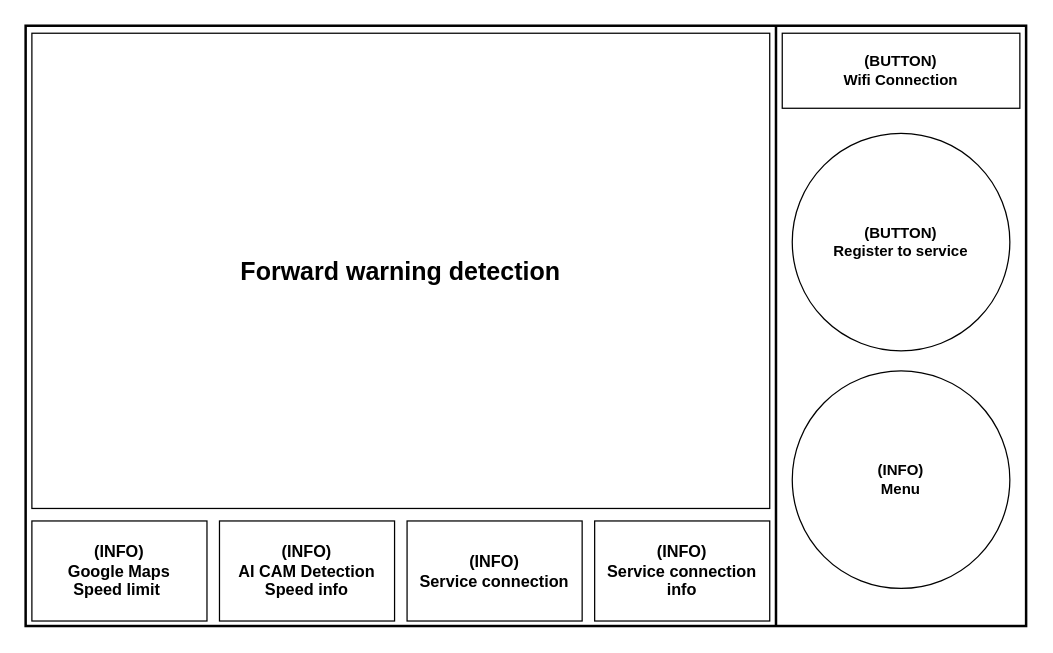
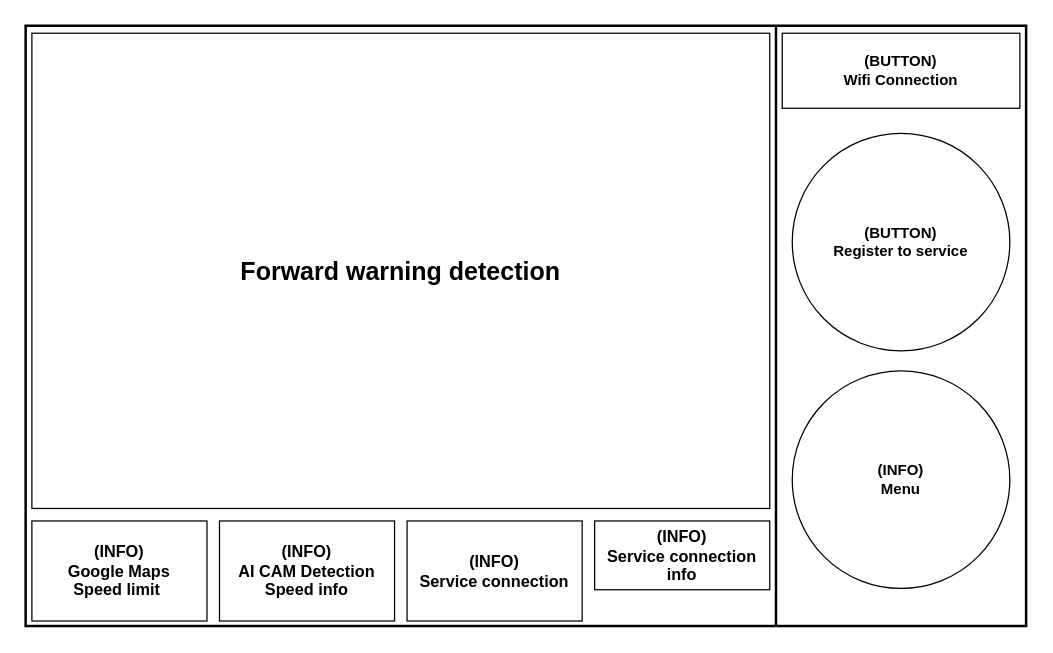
  <mxCell id="0" />
  <mxCell id="1" parent="0" />
  <mxCell id="2" value="" style="rounded=0;whiteSpace=wrap;html=1;strokeWidth=2;" parent="1" vertex="1"><mxGeometry x="20" y="20" width="800" height="480" as="geometry" /></mxCell>
  <mxCell id="3" value="" style="endArrow=none;html=1;rounded=0;entryX=0.75;entryY=0;entryDx=0;entryDy=0;exitX=0.75;exitY=1;exitDx=0;exitDy=0;strokeWidth=2;" parent="1" source="2" target="2" edge="1"><mxGeometry width="50" height="50" relative="1" as="geometry"><mxPoint x="395" y="406" as="sourcePoint" /><mxPoint x="445" y="356" as="targetPoint" /></mxGeometry></mxCell>
  <mxCell id="4" value="&lt;div&gt;&lt;font style=&quot;font-size: 13px;&quot;&gt;&lt;b&gt;(INFO)&lt;/b&gt;&lt;/font&gt;&lt;/div&gt;&lt;font style=&quot;font-size: 13px;&quot;&gt;&lt;b&gt;Google Maps&lt;/b&gt;&lt;/font&gt;&lt;div&gt;&lt;b&gt;&lt;font style=&quot;font-size: 13px;&quot;&gt;Speed limit&lt;/font&gt;&lt;span style=&quot;font-size: 13px; background-color: transparent; color: light-dark(rgb(0, 0, 0), rgb(255, 255, 255));&quot;&gt;&amp;nbsp;&lt;/span&gt;&lt;/b&gt;&lt;/div&gt;" style="rounded=0;whiteSpace=wrap;html=1;" parent="1" vertex="1"><mxGeometry x="25" y="416" width="140" height="80" as="geometry" /></mxCell>
  <mxCell id="5" value="&lt;div&gt;&lt;b&gt;&lt;span style=&quot;font-size: 13px;&quot;&gt;(INFO)&lt;/span&gt;&lt;span style=&quot;font-size: 13px;&quot;&gt;&lt;/span&gt;&lt;/b&gt;&lt;/div&gt;&lt;span style=&quot;font-size: 13px;&quot;&gt;&lt;b&gt;AI CAM Detection&lt;/b&gt;&lt;/span&gt;&lt;div&gt;&lt;span style=&quot;font-size: 13px;&quot;&gt;&lt;b&gt;Speed info&lt;/b&gt;&lt;/span&gt;&lt;/div&gt;" style="rounded=0;whiteSpace=wrap;html=1;" parent="1" vertex="1"><mxGeometry x="175" y="416" width="140" height="80" as="geometry" /></mxCell>
  <mxCell id="6" value="&lt;div&gt;&lt;b&gt;(INFO)&lt;/b&gt;&lt;/div&gt;&lt;b&gt;Menu&lt;/b&gt;" style="ellipse;whiteSpace=wrap;html=1;aspect=fixed;" parent="1" vertex="1"><mxGeometry x="633" y="296" width="174" height="174" as="geometry" /></mxCell>
  <mxCell id="7" value="&lt;div&gt;&lt;b&gt;(BUTTON)&lt;/b&gt;&lt;/div&gt;&lt;b&gt;Wifi Connection&lt;/b&gt;" style="rounded=0;whiteSpace=wrap;html=1;" parent="1" vertex="1"><mxGeometry x="625" y="26" width="190" height="60" as="geometry" /></mxCell>
  <mxCell id="8" value="&lt;font style=&quot;font-size: 20px;&quot;&gt;&lt;b style=&quot;&quot;&gt;Forward warning detection&lt;/b&gt;&lt;/font&gt;" style="rounded=0;whiteSpace=wrap;html=1;" parent="1" vertex="1"><mxGeometry x="25" y="26" width="590" height="380" as="geometry" /></mxCell>
  <mxCell id="9" value="&lt;div&gt;&lt;b&gt;&lt;span style=&quot;font-size: 13px;&quot;&gt;(INFO)&lt;/span&gt;&lt;span style=&quot;font-size: 13px;&quot;&gt;&lt;/span&gt;&lt;/b&gt;&lt;/div&gt;&lt;span style=&quot;font-size: 13px;&quot;&gt;&lt;b&gt;Service connection&lt;/b&gt;&lt;/span&gt;" style="rounded=0;whiteSpace=wrap;html=1;" parent="1" vertex="1"><mxGeometry x="325" y="416" width="140" height="80" as="geometry" /></mxCell>
  <mxCell id="10" value="&lt;div&gt;&lt;b&gt;(BUTTON)&lt;/b&gt;&lt;/div&gt;&lt;b&gt;Register to service&lt;/b&gt;" style="ellipse;whiteSpace=wrap;html=1;aspect=fixed;" parent="1" vertex="1"><mxGeometry x="633" y="106" width="174" height="174" as="geometry" /></mxCell>
- <mxCell id="11" value="&lt;div&gt;&lt;b&gt;&lt;span style=&quot;font-size: 13px;&quot;&gt;(INFO)&lt;/span&gt;&lt;span style=&quot;font-size: 13px;&quot;&gt;&lt;/span&gt;&lt;/b&gt;&lt;/div&gt;&lt;span style=&quot;font-size: 13px;&quot;&gt;&lt;b&gt;Service connection&lt;/b&gt;&lt;/span&gt;&lt;div&gt;&lt;span style=&quot;font-size: 13px;&quot;&gt;&lt;b&gt;info&lt;/b&gt;&lt;/span&gt;&lt;/div&gt;" style="rounded=0;whiteSpace=wrap;html=1;" parent="1" vertex="1"><mxGeometry x="475" y="416" width="140" height="80" as="geometry" /></mxCell>
+ <mxCell id="11" value="&lt;div&gt;&lt;b&gt;&lt;span style=&quot;font-size: 13px;&quot;&gt;(INFO)&lt;/span&gt;&lt;span style=&quot;font-size: 13px;&quot;&gt;&lt;/span&gt;&lt;/b&gt;&lt;/div&gt;&lt;span style=&quot;font-size: 13px;&quot;&gt;&lt;b&gt;Service connection&lt;/b&gt;&lt;/span&gt;&lt;div&gt;&lt;span style=&quot;font-size: 13px;&quot;&gt;&lt;b&gt;info&lt;/b&gt;&lt;/span&gt;&lt;/div&gt;" style="rounded=0;whiteSpace=wrap;html=1;" parent="1" vertex="1"><mxGeometry x="475" y="416" width="140" height="55" as="geometry" /></mxCell>
